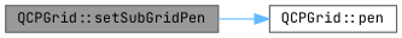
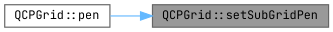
  digraph {
    rankdir=LR
    fontname="JetBrains Mono"
    node [fontname="JetBrains Mono" fontsize=10 shape=box style=filled]
    n1 [color=gray40 fillcolor=grey60 fontcolor=black height=0.2 label="QCPGrid::setSubGridPen" width=0.4]
    n2 [color=grey40 fillcolor=white height=0.2 label="QCPGrid::pen" width=0.4]
-   n1 -> n2 [color=steelblue1 fontname="JetBrains Mono" fontsize=10 labelfontname=Helvetica labelfontsize=10 style=solid]
+   n2 -> n1 [color=steelblue1 fontname="JetBrains Mono" fontsize=10 labelfontname=Helvetica labelfontsize=10 style=solid]
  }
